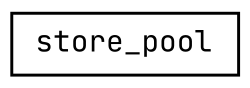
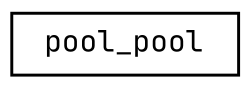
  digraph {
    rankdir=LR
    fontname="JetBrains Mono"
-   n1 [color=black fillcolor=white fontname="JetBrains Mono" fontsize=10 height=0.2 label=store_pool shape=record style=filled width=0.4]
+   n1 [color=black fillcolor=white fontname="JetBrains Mono" fontsize=10 height=0.2 label=pool_pool shape=record style=filled width=0.4]
  }
